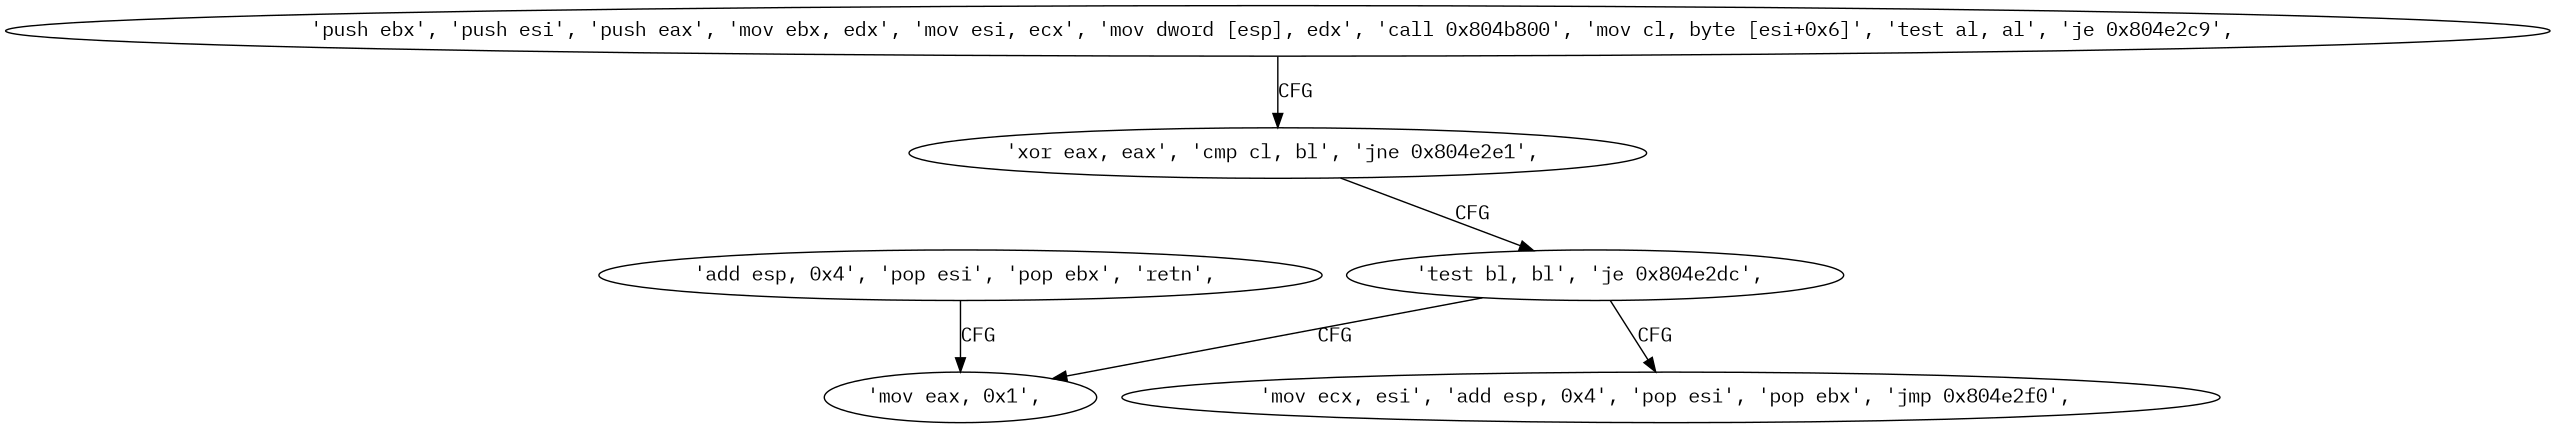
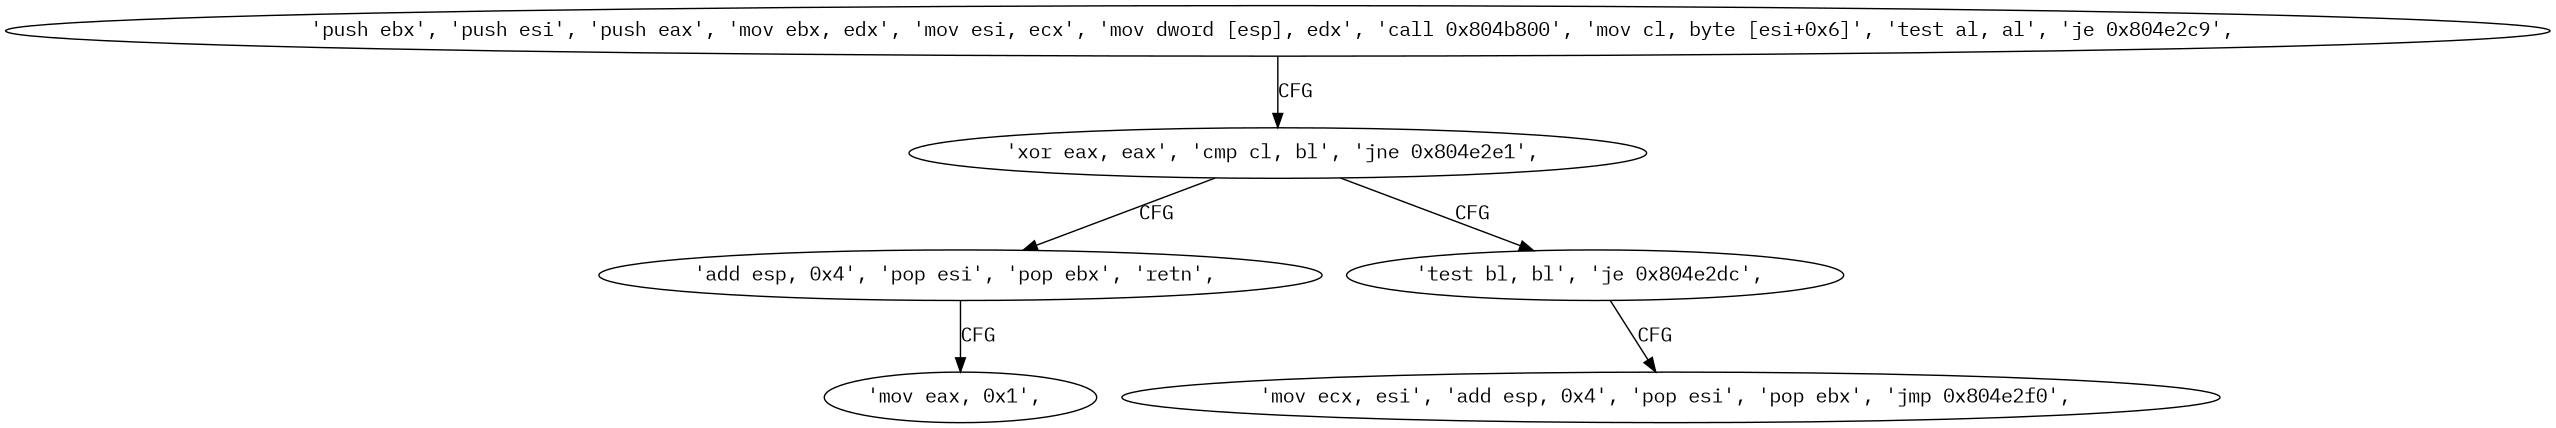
  digraph {
    fontname="IBM Plex Mono"
    node [fontname="IBM Plex Mono"]
    edge [fontname="IBM Plex Mono"]
    n1 [label="'push ebx', 'push esi', 'push eax', 'mov ebx, edx', 'mov esi, ecx', 'mov dword [esp], edx', 'call 0x804b800', 'mov cl, byte [esi+0x6]', 'test al, al', 'je 0x804e2c9', "]
    n2 [label="'xor eax, eax', 'cmp cl, bl', 'jne 0x804e2e1', "]
    n3 [label="'add esp, 0x4', 'pop esi', 'pop ebx', 'retn', "]
    n4 [label="'test bl, bl', 'je 0x804e2dc', "]
    n5 [label="'mov eax, 0x1', "]
    n6 [label="'mov ecx, esi', 'add esp, 0x4', 'pop esi', 'pop ebx', 'jmp 0x804e2f0', "]
    n1 -> n2 [label=CFG]
+   n2 -> n3 [label=CFG]
    n2 -> n4 [label=CFG]
    n3 -> n5 [label=CFG]
-   n4 -> n5 [label=CFG]
    n4 -> n6 [label=CFG]
  }
